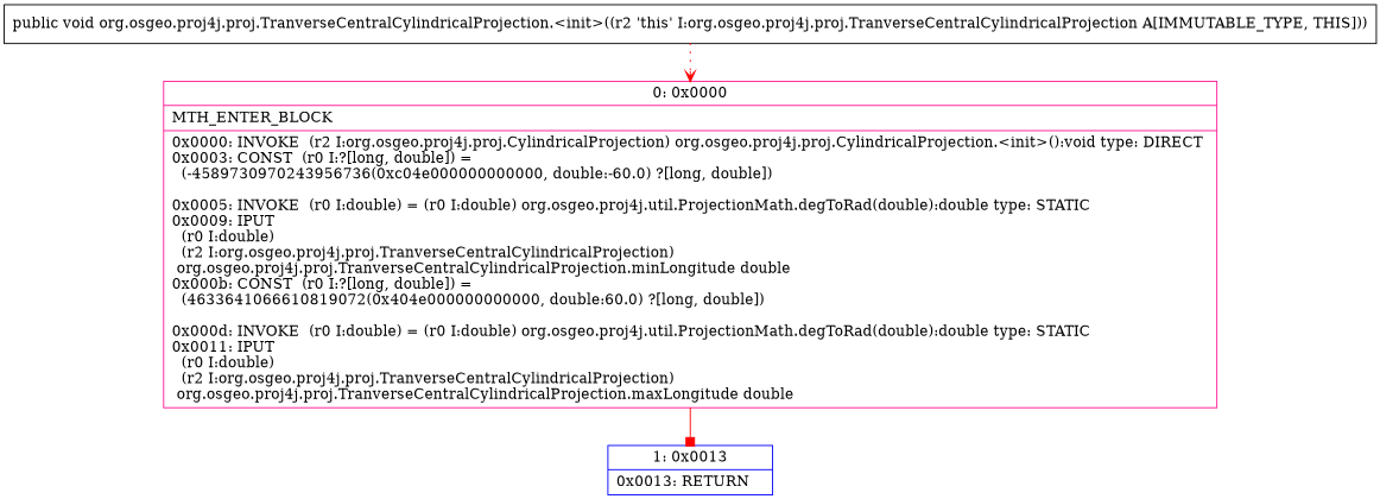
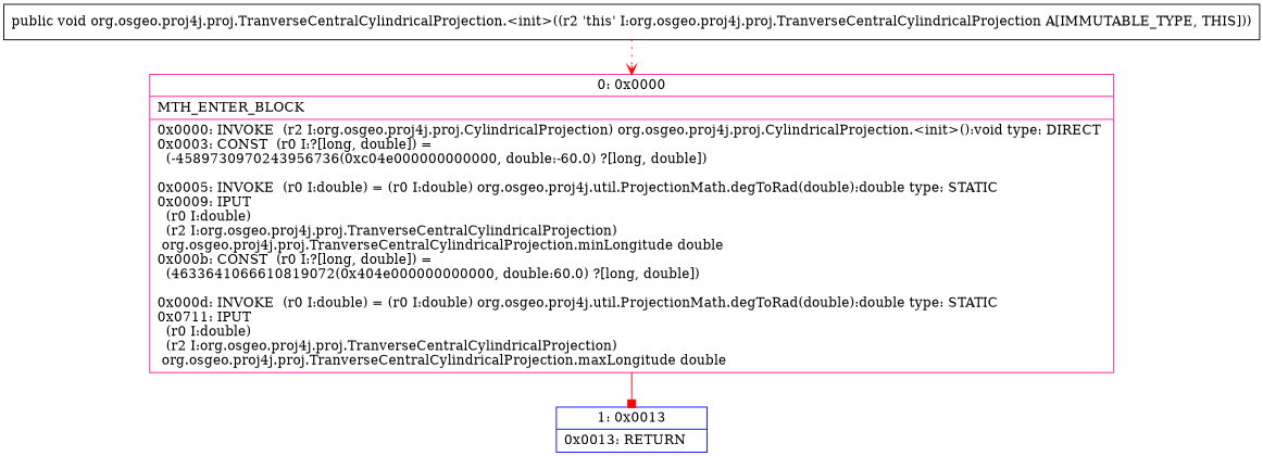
  digraph {
    node [shape=record]
    edge [color=red]
-   n1 [label="{0\:\ 0x0000|MTH_ENTER_BLOCK\l|0x0000: INVOKE  (r2 I:org.osgeo.proj4j.proj.CylindricalProjection) org.osgeo.proj4j.proj.CylindricalProjection.\<init\>():void type: DIRECT \l0x0003: CONST  (r0 I:?[long, double]) = \l  (\-4589730970243956736(0xc04e000000000000, double:\-60.0) ?[long, double])\l \l0x0005: INVOKE  (r0 I:double) = (r0 I:double) org.osgeo.proj4j.util.ProjectionMath.degToRad(double):double type: STATIC \l0x0009: IPUT  \l  (r0 I:double)\l  (r2 I:org.osgeo.proj4j.proj.TranverseCentralCylindricalProjection)\l org.osgeo.proj4j.proj.TranverseCentralCylindricalProjection.minLongitude double \l0x000b: CONST  (r0 I:?[long, double]) = \l  (4633641066610819072(0x404e000000000000, double:60.0) ?[long, double])\l \l0x000d: INVOKE  (r0 I:double) = (r0 I:double) org.osgeo.proj4j.util.ProjectionMath.degToRad(double):double type: STATIC \l0x0011: IPUT  \l  (r0 I:double)\l  (r2 I:org.osgeo.proj4j.proj.TranverseCentralCylindricalProjection)\l org.osgeo.proj4j.proj.TranverseCentralCylindricalProjection.maxLongitude double \l}" color=deeppink]
+   n1 [label="{0\:\ 0x0000|MTH_ENTER_BLOCK\l|0x0000: INVOKE  (r2 I:org.osgeo.proj4j.proj.CylindricalProjection) org.osgeo.proj4j.proj.CylindricalProjection.\<init\>():void type: DIRECT \l0x0003: CONST  (r0 I:?[long, double]) = \l  (\-4589730970243956736(0xc04e000000000000, double:\-60.0) ?[long, double])\l \l0x0005: INVOKE  (r0 I:double) = (r0 I:double) org.osgeo.proj4j.util.ProjectionMath.degToRad(double):double type: STATIC \l0x0009: IPUT  \l  (r0 I:double)\l  (r2 I:org.osgeo.proj4j.proj.TranverseCentralCylindricalProjection)\l org.osgeo.proj4j.proj.TranverseCentralCylindricalProjection.minLongitude double \l0x000b: CONST  (r0 I:?[long, double]) = \l  (4633641066610819072(0x404e000000000000, double:60.0) ?[long, double])\l \l0x000d: INVOKE  (r0 I:double) = (r0 I:double) org.osgeo.proj4j.util.ProjectionMath.degToRad(double):double type: STATIC \l0x0711: IPUT  \l  (r0 I:double)\l  (r2 I:org.osgeo.proj4j.proj.TranverseCentralCylindricalProjection)\l org.osgeo.proj4j.proj.TranverseCentralCylindricalProjection.maxLongitude double \l}" color=deeppink]
    n2 [label="{1\:\ 0x0013|0x0013: RETURN   \l}" color=blue]
    n3 [label="{public void org.osgeo.proj4j.proj.TranverseCentralCylindricalProjection.\<init\>((r2 'this' I:org.osgeo.proj4j.proj.TranverseCentralCylindricalProjection A[IMMUTABLE_TYPE, THIS])) }" color=black]
    n1 -> n2 [style=solid arrowhead=box]
    n3 -> n1 [style=dotted arrowhead=vee]
  }
